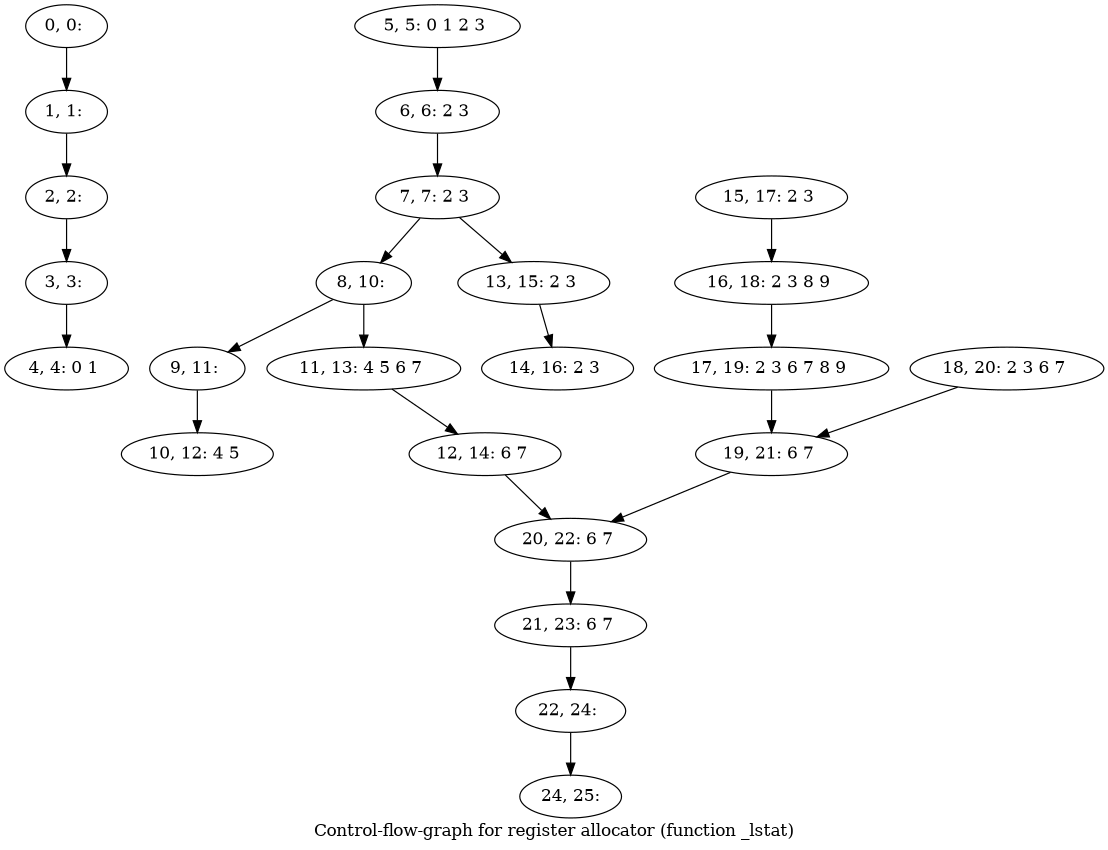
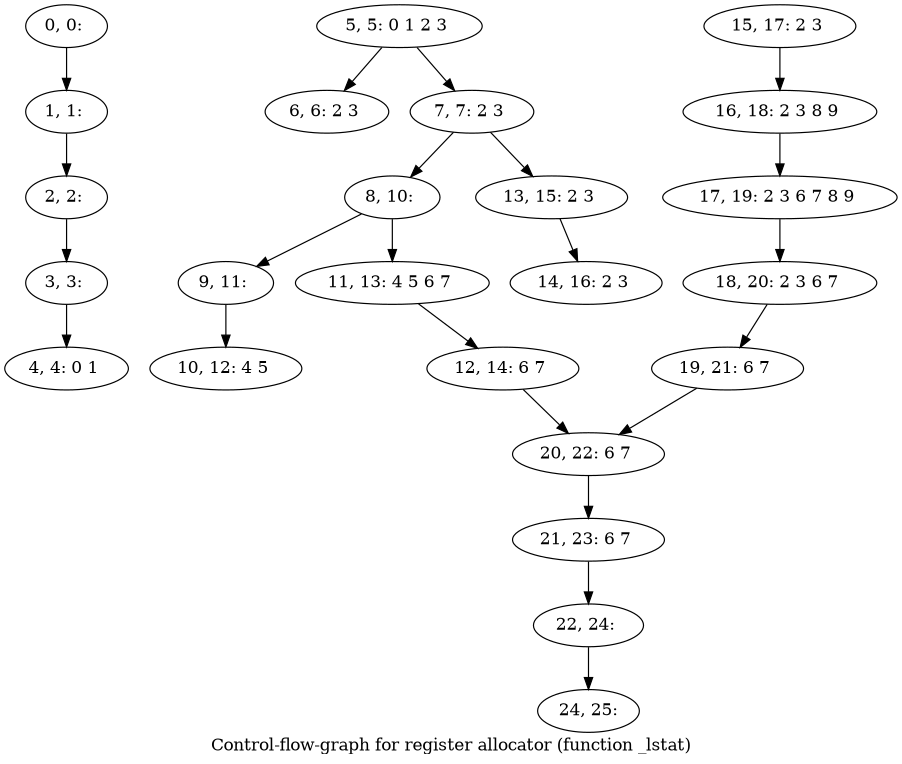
  digraph {
    label="Control-flow-graph for register allocator (function _lstat)"
    n1 [label="0, 0: "]
    n2 [label="1, 1: "]
    n3 [label="2, 2: "]
    n4 [label="3, 3: "]
    n5 [label="4, 4: 0 1 "]
    n6 [label="5, 5: 0 1 2 3 "]
    n7 [label="6, 6: 2 3 "]
    n8 [label="7, 7: 2 3 "]
    n9 [label="8, 10: "]
    n10 [label="13, 15: 2 3 "]
    n11 [label="9, 11: "]
    n12 [label="11, 13: 4 5 6 7 "]
    n13 [label="14, 16: 2 3 "]
    n14 [label="10, 12: 4 5 "]
    n15 [label="12, 14: 6 7 "]
    n16 [label="20, 22: 6 7 "]
    n17 [label="21, 23: 6 7 "]
    n18 [label="15, 17: 2 3 "]
    n19 [label="16, 18: 2 3 8 9 "]
    n20 [label="17, 19: 2 3 6 7 8 9 "]
    n21 [label="18, 20: 2 3 6 7 "]
    n22 [label="19, 21: 6 7 "]
    n23 [label="22, 24: "]
    n24 [label="24, 25:"]
    n1 -> n2
    n2 -> n3
    n3 -> n4
    n4 -> n5
    n6 -> n7
-   n7 -> n8
+   n6 -> n8
    n8 -> n9
    n8 -> n10
    n9 -> n11
    n9 -> n12
    n10 -> n13
    n11 -> n14
    n12 -> n15
    n15 -> n16
    n16 -> n17
    n17 -> n23
    n18 -> n19
    n19 -> n20
-   n20 -> n22
+   n20 -> n21
    n21 -> n22
    n22 -> n16
    n23 -> n24
  }
